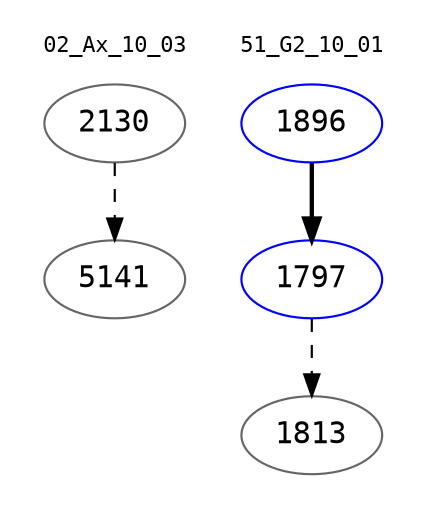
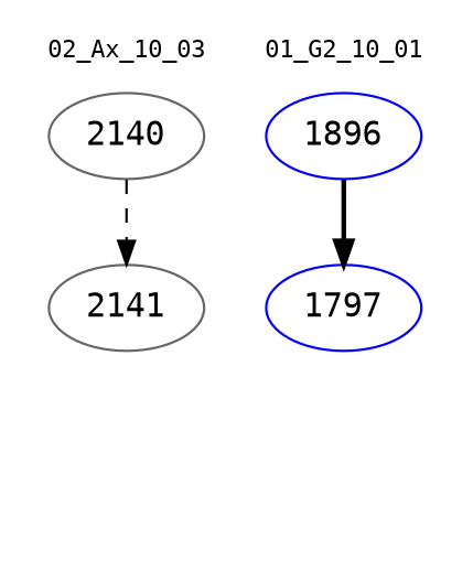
  digraph {
    fontname="DejaVu Sans Mono"
    node [color=gray40 fontname="DejaVu Sans Mono"]
    edge [color=black fontname="DejaVu Sans Mono" style=dashed]
-   n1 [label=2130]
-   n2 [label=5141]
+   n1 [label=2140]
+   n2 [label=2141]
    n3 [color=blue label=1896]
    n4 [color=blue label=1797]
-   n5 [label=1813]
    subgraph cluster_1 {
      color=white
      fontsize=10
      label="02_Ax_10_03"
      n1
      n2
    }
    subgraph cluster_2 {
      color=white
      fontsize=10
-     label="51_G2_10_01"
+     label="01_G2_10_01"
      n3
      n4
-     n5
    }
    n1 -> n2
    n3 -> n4 [style=bold]
-   n4 -> n5
  }
